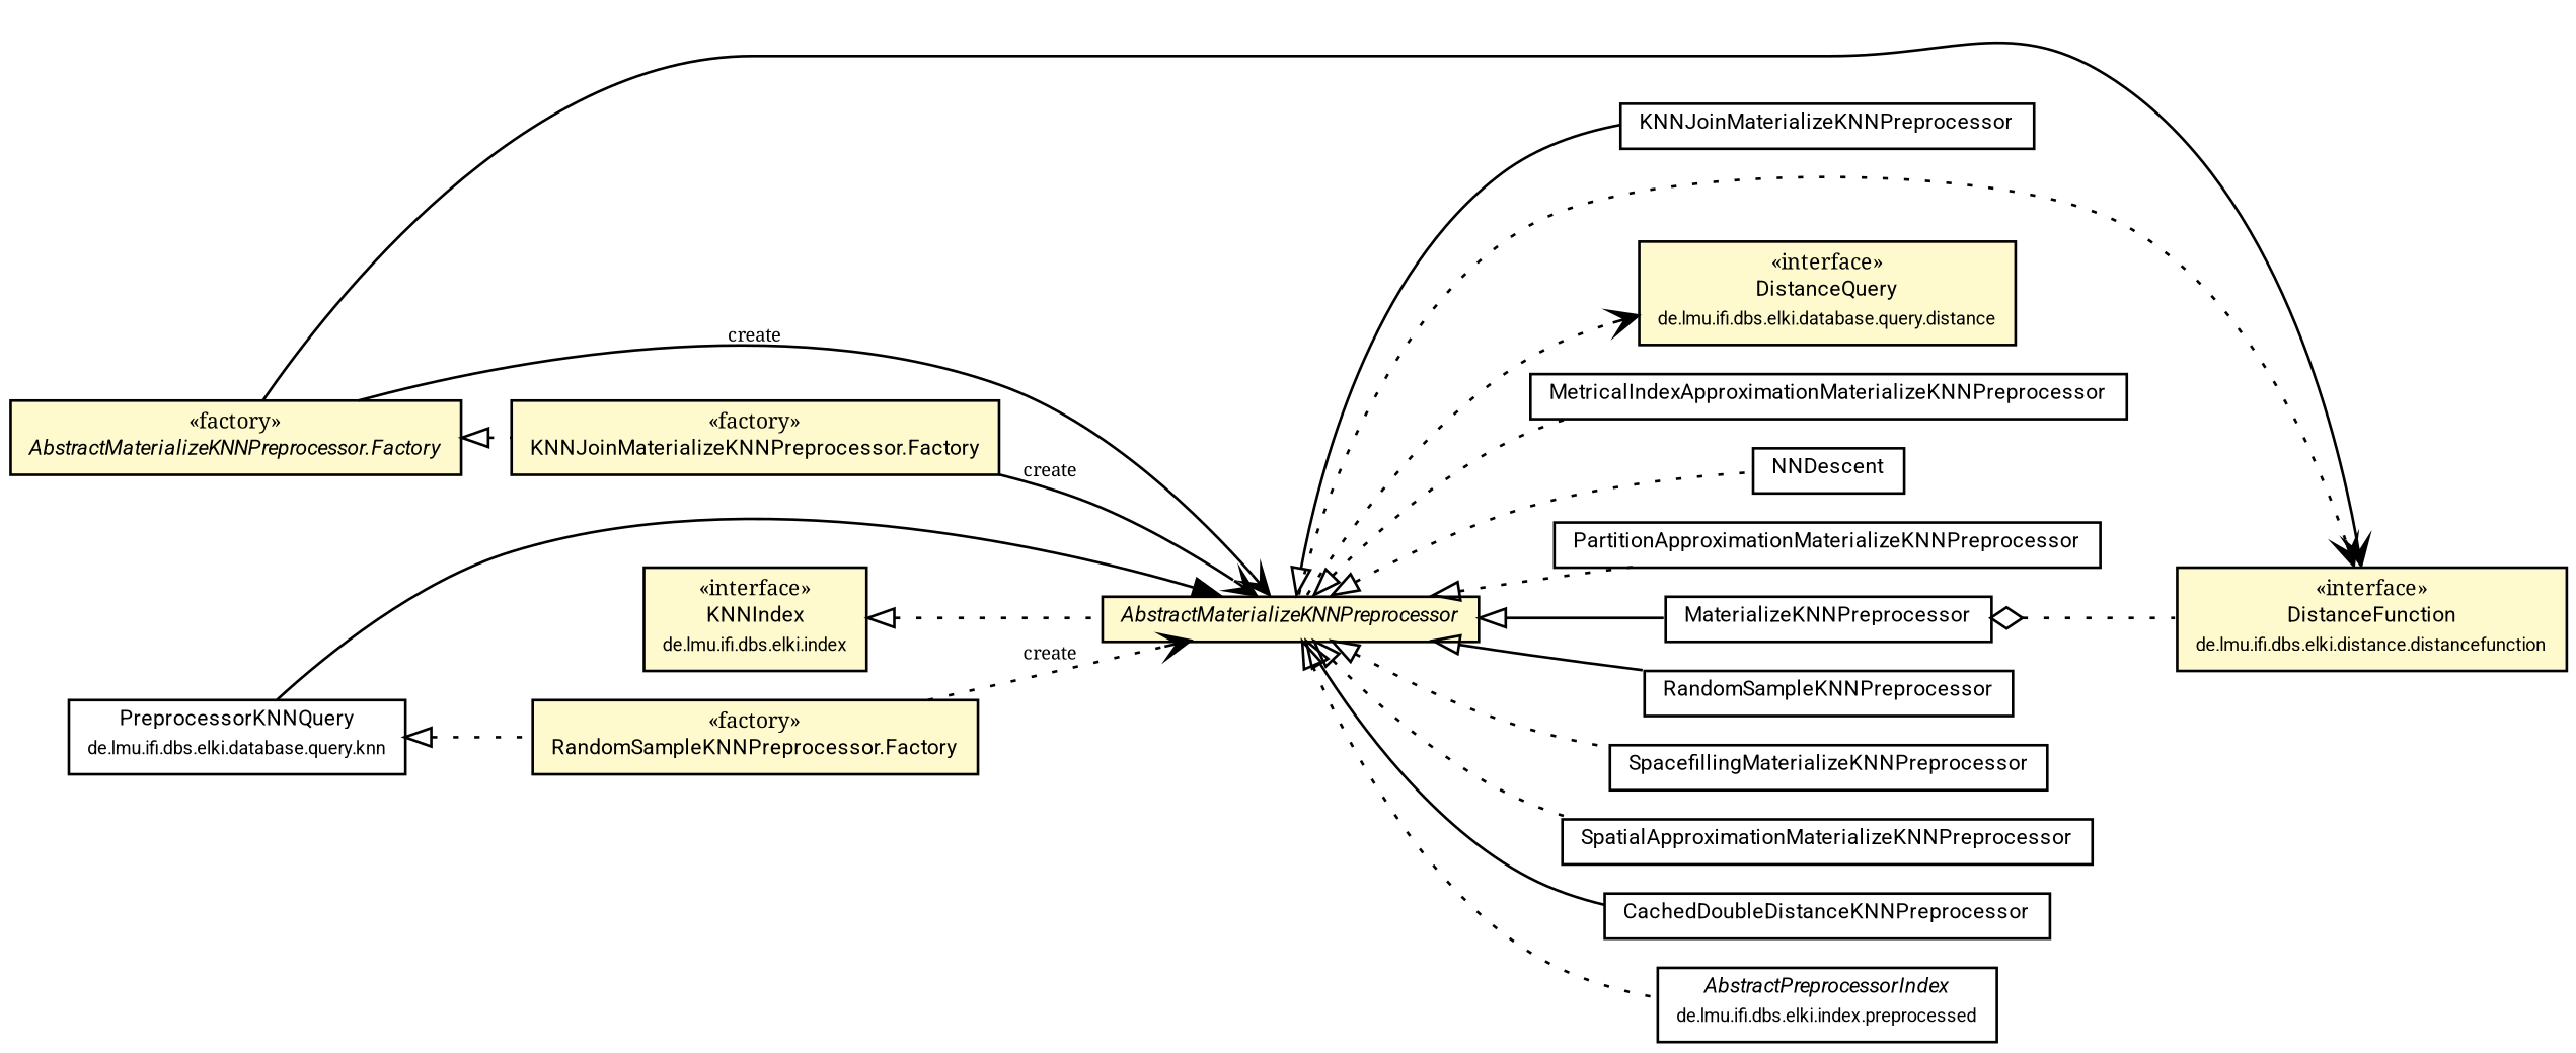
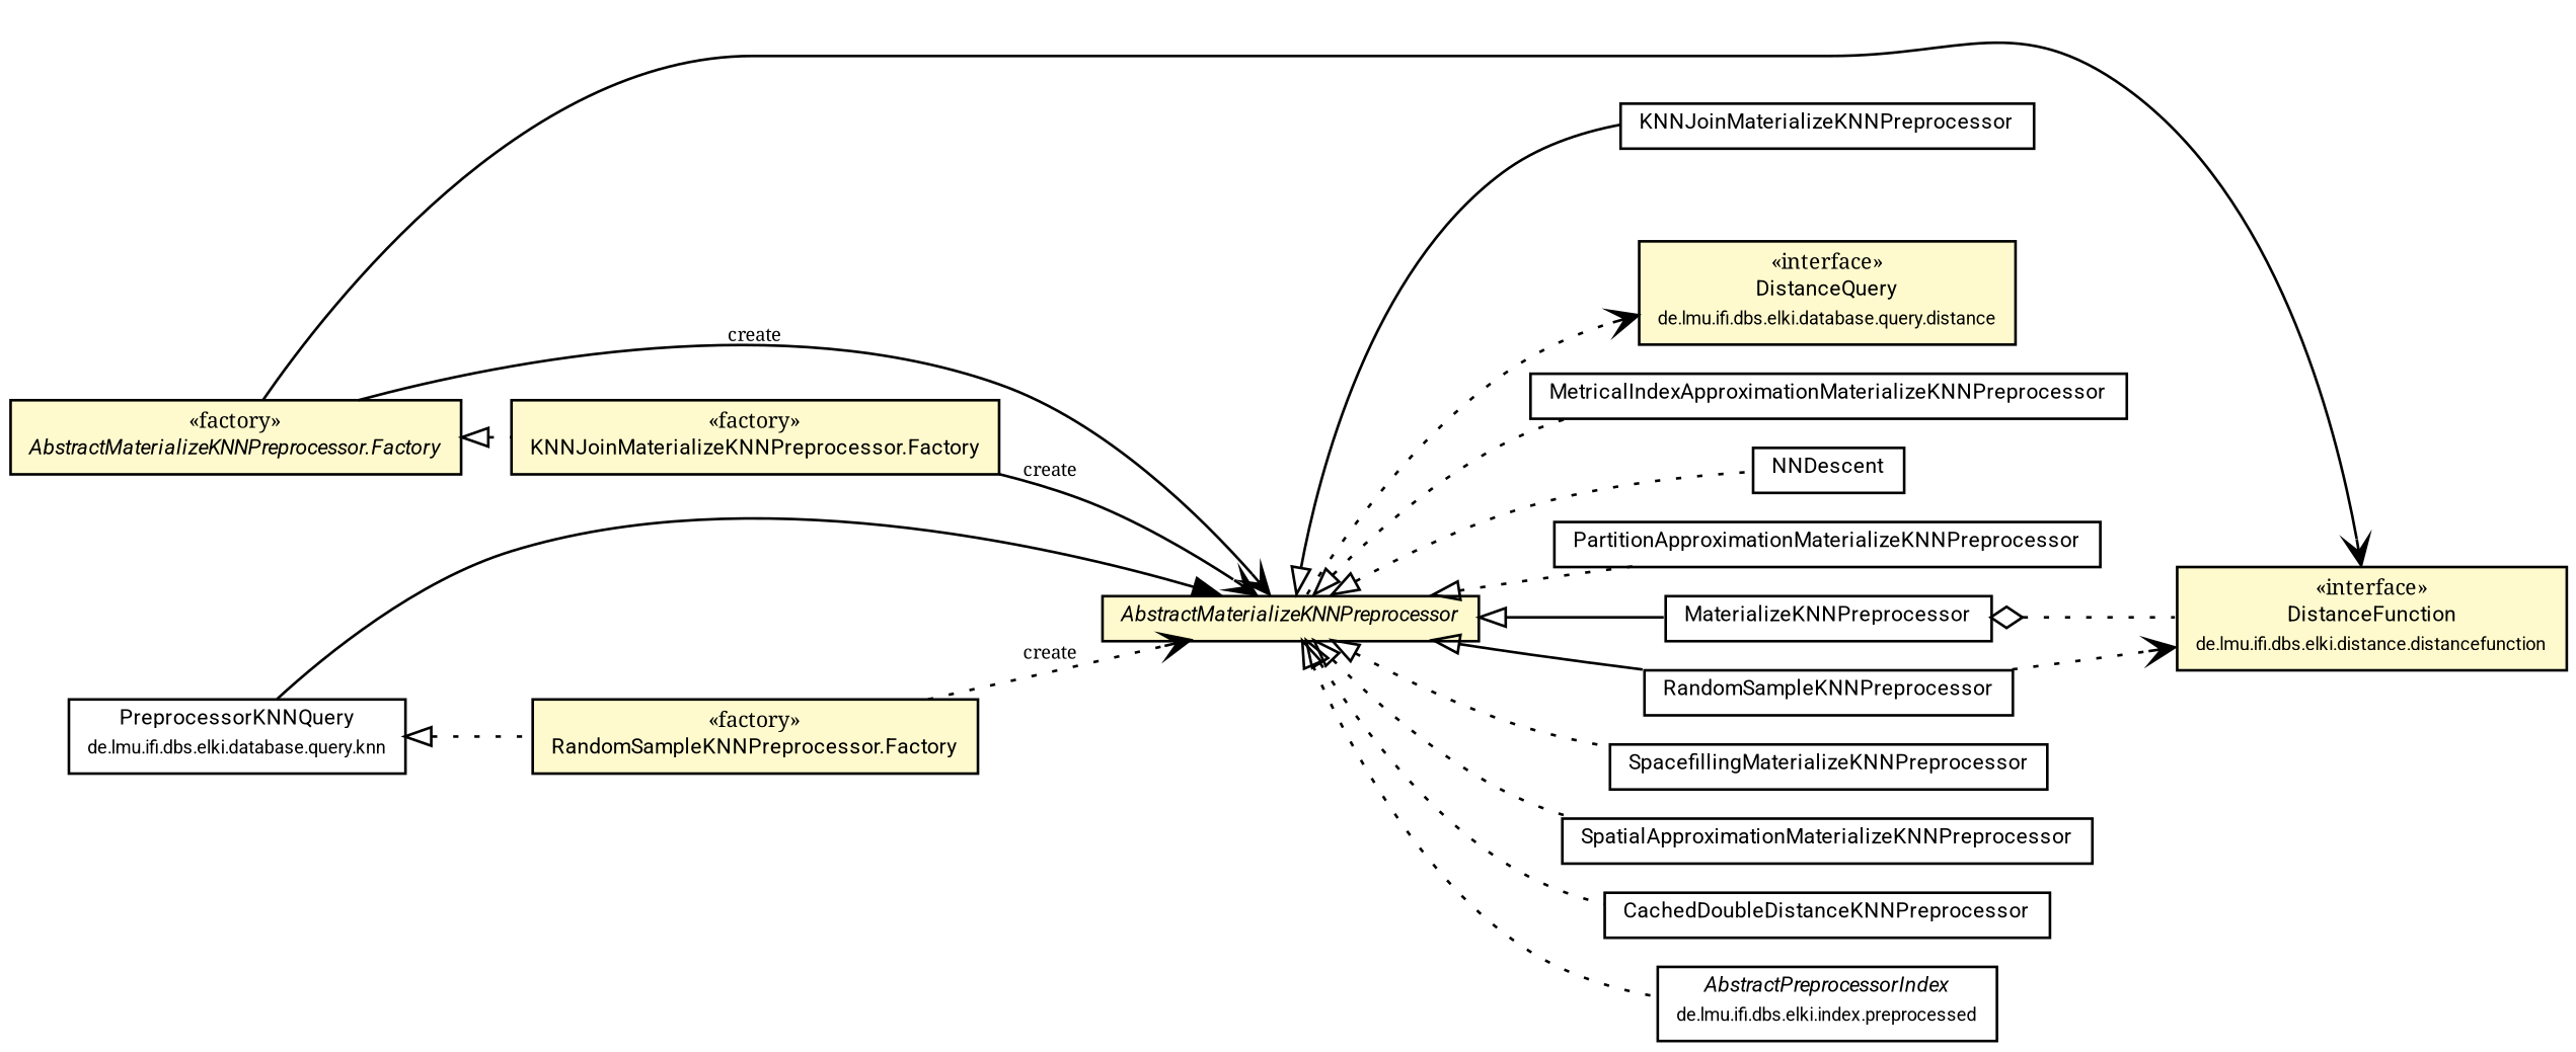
  digraph {
    fontname="Noto Serif"
    nodesep=0.15
    rankdir=LR
    ranksep=0.25
    node [fontcolor=black fontname="Noto Serif" fontsize=8 margin=0 shape=plaintext]
    edge [color=black fontname="Noto Serif" fontsize=7 labelfontname=Roboto labelfontsize=7 style=dotted weight=10 arrowtail=empty dir=back]
    n1 [height=0 label=<<table title="de.lmu.ifi.dbs.elki.index.preprocessed.knn.KNNJoinMaterializeKNNPreprocessor" border="0" cellborder="1" cellspacing="0" cellpadding="2" href="KNNJoinMaterializeKNNPreprocessor.html" target="_parent"> 		<tr><td><table border="0" cellspacing="0" cellpadding="1"> 		<tr><td align="center" balign="center"> <font face="Roboto">KNNJoinMaterializeKNNPreprocessor</font> </td></tr> 		</table></td></tr> 		</table>> width=0]
    n2 [height=0 label=<<table title="de.lmu.ifi.dbs.elki.index.preprocessed.knn.KNNJoinMaterializeKNNPreprocessor.Factory" border="0" cellborder="1" cellspacing="0" cellpadding="2" bgcolor="LemonChiffon" href="KNNJoinMaterializeKNNPreprocessor.Factory.html" target="_parent"> 		<tr><td><table border="0" cellspacing="0" cellpadding="1"> 		<tr><td align="center" balign="center"> &#171;factory&#187; </td></tr> 		<tr><td align="center" balign="center"> <font face="Roboto">KNNJoinMaterializeKNNPreprocessor.Factory</font> </td></tr> 		</table></td></tr> 		</table>> width=0]
    n3 [height=0 label=<<table title="de.lmu.ifi.dbs.elki.index.preprocessed.knn.AbstractMaterializeKNNPreprocessor" border="0" cellborder="1" cellspacing="0" cellpadding="2" bgcolor="lemonChiffon" href="AbstractMaterializeKNNPreprocessor.html" target="_parent"> 		<tr><td><table border="0" cellspacing="0" cellpadding="1"> 		<tr><td align="center" balign="center"> <font face="Roboto"><i>AbstractMaterializeKNNPreprocessor</i></font> </td></tr> 		</table></td></tr> 		</table>> width=0]
    n4 [height=0 label=<<table title="de.lmu.ifi.dbs.elki.distance.distancefunction.DistanceFunction" border="0" cellborder="1" cellspacing="0" cellpadding="2" bgcolor="LemonChiffon" href="../../../distance/distancefunction/DistanceFunction.html" target="_parent"> 		<tr><td><table border="0" cellspacing="0" cellpadding="1"> 		<tr><td align="center" balign="center"> &#171;interface&#187; </td></tr> 		<tr><td align="center" balign="center"> <font face="Roboto">DistanceFunction</font> </td></tr> 		<tr><td align="center" balign="center"> <font face="Roboto" point-size="7.0">de.lmu.ifi.dbs.elki.distance.distancefunction</font> </td></tr> 		</table></td></tr> 		</table>> width=0]
    n5 [height=0 label=<<table title="de.lmu.ifi.dbs.elki.database.query.distance.DistanceQuery" border="0" cellborder="1" cellspacing="0" cellpadding="2" bgcolor="LemonChiffon" href="../../../database/query/distance/DistanceQuery.html" target="_parent"> 		<tr><td><table border="0" cellspacing="0" cellpadding="1"> 		<tr><td align="center" balign="center"> &#171;interface&#187; </td></tr> 		<tr><td align="center" balign="center"> <font face="Roboto">DistanceQuery</font> </td></tr> 		<tr><td align="center" balign="center"> <font face="Roboto" point-size="7.0">de.lmu.ifi.dbs.elki.database.query.distance</font> </td></tr> 		</table></td></tr> 		</table>> width=0]
    n6 [height=0 label=<<table title="de.lmu.ifi.dbs.elki.index.preprocessed.knn.MetricalIndexApproximationMaterializeKNNPreprocessor" border="0" cellborder="1" cellspacing="0" cellpadding="2" href="MetricalIndexApproximationMaterializeKNNPreprocessor.html" target="_parent"> 		<tr><td><table border="0" cellspacing="0" cellpadding="1"> 		<tr><td align="center" balign="center"> <font face="Roboto">MetricalIndexApproximationMaterializeKNNPreprocessor</font> </td></tr> 		</table></td></tr> 		</table>> width=0]
    n7 [height=0 label=<<table title="de.lmu.ifi.dbs.elki.index.preprocessed.knn.NNDescent" border="0" cellborder="1" cellspacing="0" cellpadding="2" href="NNDescent.html" target="_parent"> 		<tr><td><table border="0" cellspacing="0" cellpadding="1"> 		<tr><td align="center" balign="center"> <font face="Roboto">NNDescent</font> </td></tr> 		</table></td></tr> 		</table>> width=0]
    n8 [height=0 label=<<table title="de.lmu.ifi.dbs.elki.index.preprocessed.knn.PartitionApproximationMaterializeKNNPreprocessor" border="0" cellborder="1" cellspacing="0" cellpadding="2" href="PartitionApproximationMaterializeKNNPreprocessor.html" target="_parent"> 		<tr><td><table border="0" cellspacing="0" cellpadding="1"> 		<tr><td align="center" balign="center"> <font face="Roboto">PartitionApproximationMaterializeKNNPreprocessor</font> </td></tr> 		</table></td></tr> 		</table>> width=0]
    n9 [height=0 label=<<table title="de.lmu.ifi.dbs.elki.index.preprocessed.knn.MaterializeKNNPreprocessor" border="0" cellborder="1" cellspacing="0" cellpadding="2" href="MaterializeKNNPreprocessor.html" target="_parent"> 		<tr><td><table border="0" cellspacing="0" cellpadding="1"> 		<tr><td align="center" balign="center"> <font face="Roboto">MaterializeKNNPreprocessor</font> </td></tr> 		</table></td></tr> 		</table>> width=0]
    n10 [height=0 label=<<table title="de.lmu.ifi.dbs.elki.index.preprocessed.knn.RandomSampleKNNPreprocessor" border="0" cellborder="1" cellspacing="0" cellpadding="2" href="RandomSampleKNNPreprocessor.html" target="_parent"> 		<tr><td><table border="0" cellspacing="0" cellpadding="1"> 		<tr><td align="center" balign="center"> <font face="Roboto">RandomSampleKNNPreprocessor</font> </td></tr> 		</table></td></tr> 		</table>> width=0]
    n11 [height=0 label=<<table title="de.lmu.ifi.dbs.elki.index.preprocessed.knn.SpacefillingMaterializeKNNPreprocessor" border="0" cellborder="1" cellspacing="0" cellpadding="2" href="SpacefillingMaterializeKNNPreprocessor.html" target="_parent"> 		<tr><td><table border="0" cellspacing="0" cellpadding="1"> 		<tr><td align="center" balign="center"> <font face="Roboto">SpacefillingMaterializeKNNPreprocessor</font> </td></tr> 		</table></td></tr> 		</table>> width=0]
    n12 [height=0 label=<<table title="de.lmu.ifi.dbs.elki.index.preprocessed.knn.SpatialApproximationMaterializeKNNPreprocessor" border="0" cellborder="1" cellspacing="0" cellpadding="2" href="SpatialApproximationMaterializeKNNPreprocessor.html" target="_parent"> 		<tr><td><table border="0" cellspacing="0" cellpadding="1"> 		<tr><td align="center" balign="center"> <font face="Roboto">SpatialApproximationMaterializeKNNPreprocessor</font> </td></tr> 		</table></td></tr> 		</table>> width=0]
    n13 [height=0 label=<<table title="de.lmu.ifi.dbs.elki.index.preprocessed.knn.CachedDoubleDistanceKNNPreprocessor" border="0" cellborder="1" cellspacing="0" cellpadding="2" href="CachedDoubleDistanceKNNPreprocessor.html" target="_parent"> 		<tr><td><table border="0" cellspacing="0" cellpadding="1"> 		<tr><td align="center" balign="center"> <font face="Roboto">CachedDoubleDistanceKNNPreprocessor</font> </td></tr> 		</table></td></tr> 		</table>> width=0]
    n14 [height=0 label=<<table title="de.lmu.ifi.dbs.elki.index.preprocessed.AbstractPreprocessorIndex" border="0" cellborder="1" cellspacing="0" cellpadding="2" href="../AbstractPreprocessorIndex.html" target="_parent"> 		<tr><td><table border="0" cellspacing="0" cellpadding="1"> 		<tr><td align="center" balign="center"> <font face="Roboto"><i>AbstractPreprocessorIndex</i></font> </td></tr> 		<tr><td align="center" balign="center"> <font face="Roboto" point-size="7.0">de.lmu.ifi.dbs.elki.index.preprocessed</font> </td></tr> 		</table></td></tr> 		</table>> width=0]
-   n15 [height=0 label=<<table title="de.lmu.ifi.dbs.elki.index.KNNIndex" border="0" cellborder="1" cellspacing="0" cellpadding="2" bgcolor="LemonChiffon" href="../../KNNIndex.html" target="_parent"> 		<tr><td><table border="0" cellspacing="0" cellpadding="1"> 		<tr><td align="center" balign="center"> &#171;interface&#187; </td></tr> 		<tr><td align="center" balign="center"> <font face="Roboto">KNNIndex</font> </td></tr> 		<tr><td align="center" balign="center"> <font face="Roboto" point-size="7.0">de.lmu.ifi.dbs.elki.index</font> </td></tr> 		</table></td></tr> 		</table>> width=0]
    n16 [height=0 label=<<table title="de.lmu.ifi.dbs.elki.index.preprocessed.knn.RandomSampleKNNPreprocessor.Factory" border="0" cellborder="1" cellspacing="0" cellpadding="2" bgcolor="LemonChiffon" href="RandomSampleKNNPreprocessor.Factory.html" target="_parent"> 		<tr><td><table border="0" cellspacing="0" cellpadding="1"> 		<tr><td align="center" balign="center"> &#171;factory&#187; </td></tr> 		<tr><td align="center" balign="center"> <font face="Roboto">RandomSampleKNNPreprocessor.Factory</font> </td></tr> 		</table></td></tr> 		</table>> width=0]
    n17 [height=0 label=<<table title="de.lmu.ifi.dbs.elki.index.preprocessed.knn.AbstractMaterializeKNNPreprocessor.Factory" border="0" cellborder="1" cellspacing="0" cellpadding="2" bgcolor="LemonChiffon" href="AbstractMaterializeKNNPreprocessor.Factory.html" target="_parent"> 		<tr><td><table border="0" cellspacing="0" cellpadding="1"> 		<tr><td align="center" balign="center"> &#171;factory&#187; </td></tr> 		<tr><td align="center" balign="center"> <font face="Roboto"><i>AbstractMaterializeKNNPreprocessor.Factory</i></font> </td></tr> 		</table></td></tr> 		</table>> width=0]
    n18 [height=0 label=<<table title="de.lmu.ifi.dbs.elki.database.query.knn.PreprocessorKNNQuery" border="0" cellborder="1" cellspacing="0" cellpadding="2" href="../../../database/query/knn/PreprocessorKNNQuery.html" target="_parent"> 		<tr><td><table border="0" cellspacing="0" cellpadding="1"> 		<tr><td align="center" balign="center"> <font face="Roboto">PreprocessorKNNQuery</font> </td></tr> 		<tr><td align="center" balign="center"> <font face="Roboto" point-size="7.0">de.lmu.ifi.dbs.elki.database.query.knn</font> </td></tr> 		</table></td></tr> 		</table>> width=0]
    n2 -> n3 [arrowhead=open label=create style=solid weight=1 arrowtail="" dir=""]
    n3 -> n1 [style=solid]
-   n3 -> n4 [arrowhead=open weight=1 arrowtail="" dir=""]
+   n10 -> n4 [arrowhead=open weight=1 arrowtail="" dir=""]
    n3 -> n5 [arrowhead=open weight=1 arrowtail="" dir=""]
    n3 -> n6
    n3 -> n7
    n3 -> n8
    n3 -> n9 [style=solid]
    n3 -> n10 [style=solid]
    n3 -> n11
    n3 -> n12
-   n3 -> n13 [style=solid]
+   n3 -> n13
    n3 -> n14
    n9 -> n4 [arrowhead=none arrowtail=ediamond weight=4]
-   n15 -> n3 [weight=9]
    n16 -> n3 [arrowhead=open label=create weight=1 arrowtail="" dir=""]
    n17 -> n2
    n17 -> n3 [arrowhead=open label=create style=solid weight=1 arrowtail="" dir=""]
    n17 -> n4 [arrowhead=open style=solid weight=1 arrowtail="" dir=""]
    n18 -> n3 [arrowhead=normal style=solid weight=1 arrowtail="" dir=""]
    n18 -> n16
  }
